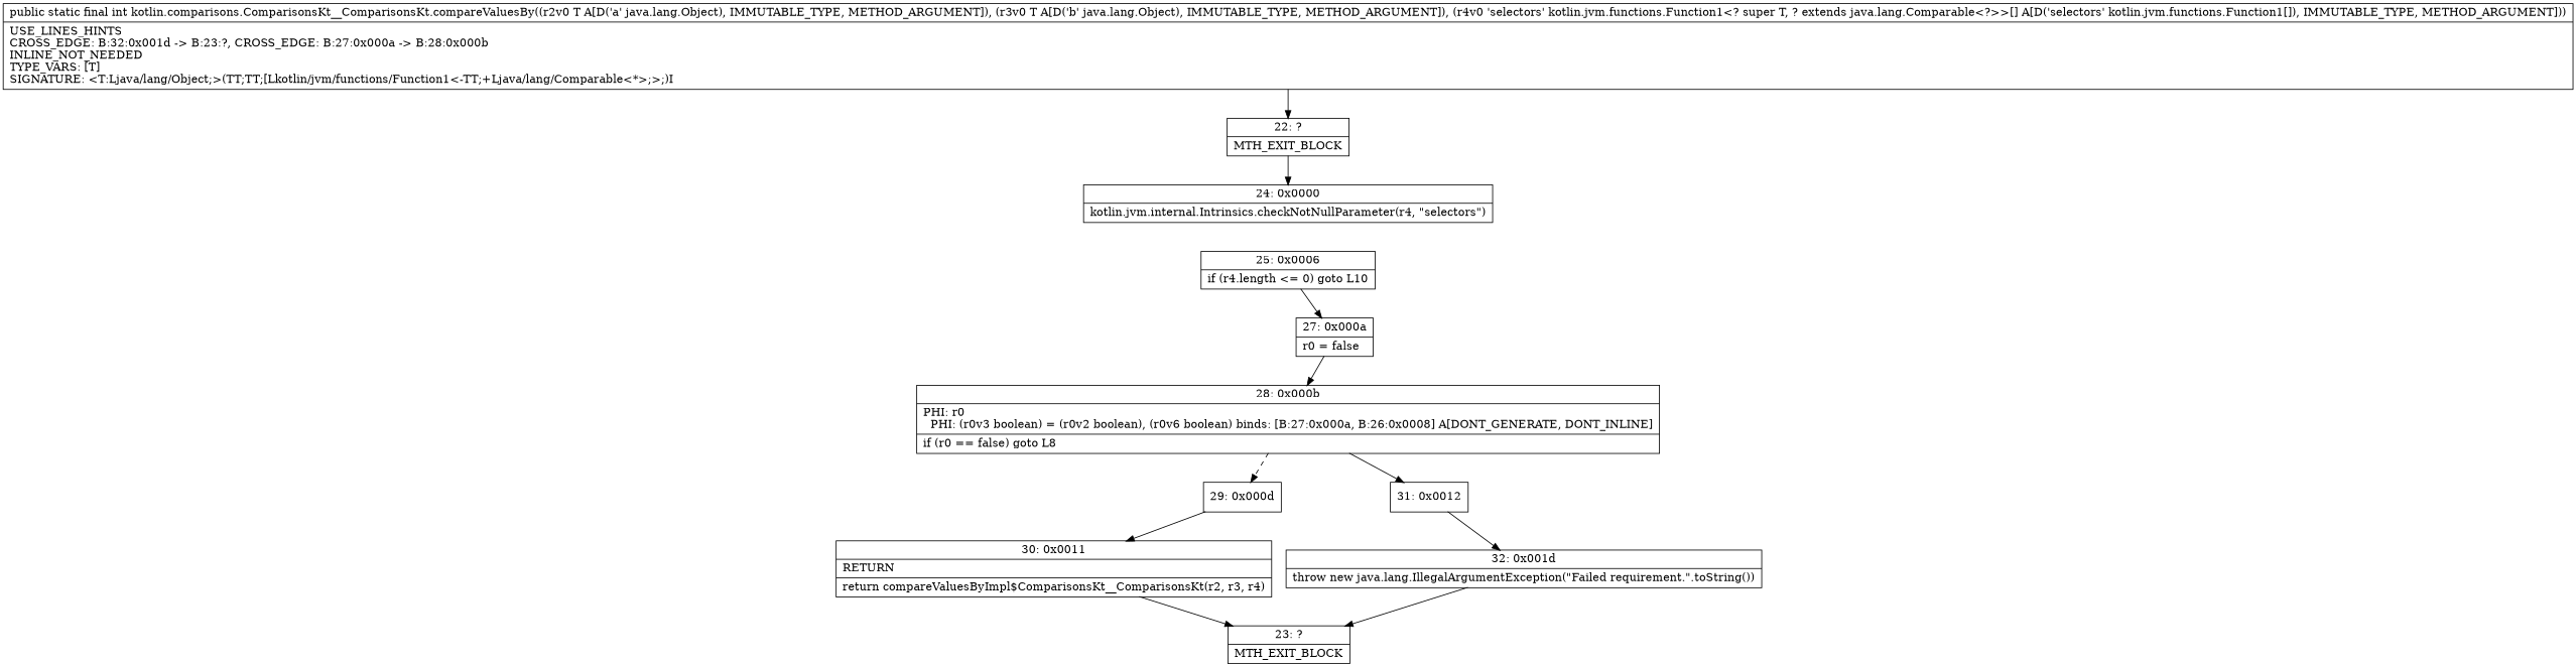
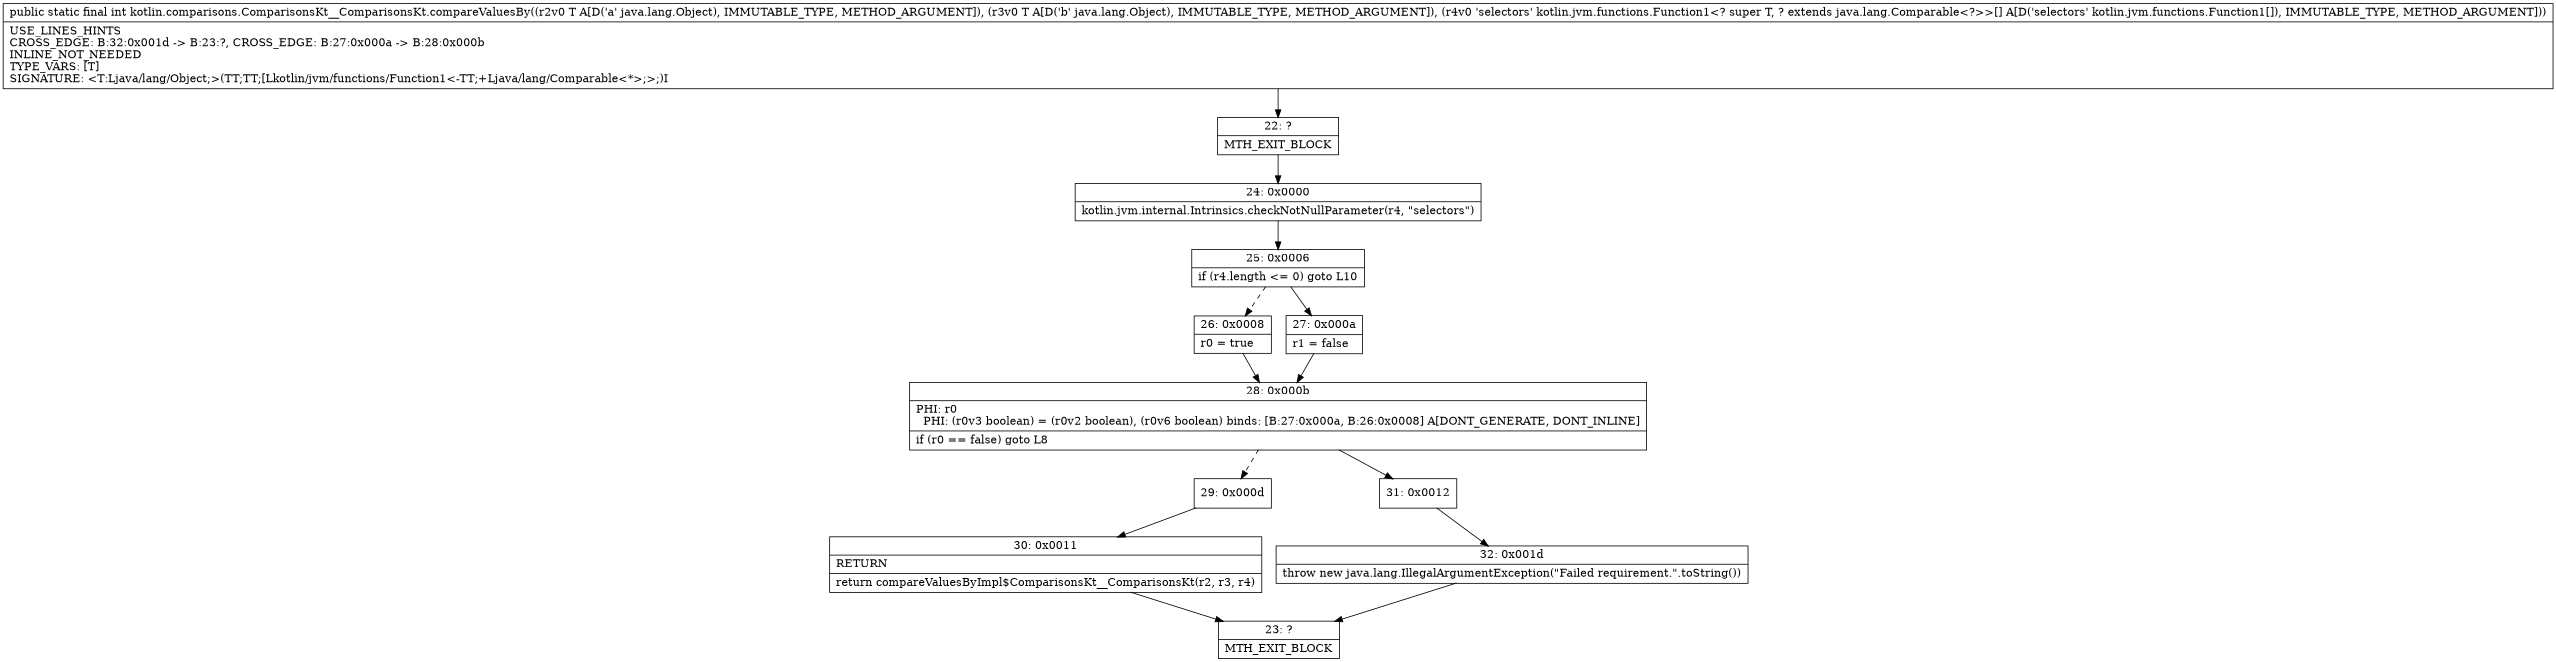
  digraph {
    node [shape=record]
    n1 [label="{22\:\ ?|MTH_EXIT_BLOCK\l}"]
    n2 [label="{24\:\ 0x0000|kotlin.jvm.internal.Intrinsics.checkNotNullParameter(r4, \"selectors\")\l}"]
    n3 [label="{25\:\ 0x0006|if (r4.length \<= 0) goto L10\l}"]
-   n5 [label="{27\:\ 0x000a|r0 = false\l}"]
+   n4 [label="{26\:\ 0x0008|r0 = true\l}"]
+   n5 [label="{27\:\ 0x000a|r1 = false\l}"]
    n6 [label="{28\:\ 0x000b|PHI: r0 \l  PHI: (r0v3 boolean) = (r0v2 boolean), (r0v6 boolean) binds: [B:27:0x000a, B:26:0x0008] A[DONT_GENERATE, DONT_INLINE]\l|if (r0 == false) goto L8\l}"]
    n7 [label="{29\:\ 0x000d}"]
    n8 [label="{31\:\ 0x0012}"]
    n9 [label="{30\:\ 0x0011|RETURN\l|return compareValuesByImpl$ComparisonsKt__ComparisonsKt(r2, r3, r4)\l}"]
    n10 [label="{32\:\ 0x001d|throw new java.lang.IllegalArgumentException(\"Failed requirement.\".toString())\l}"]
    n11 [label="{23\:\ ?|MTH_EXIT_BLOCK\l}"]
    n12 [label="{public static final int kotlin.comparisons.ComparisonsKt__ComparisonsKt.compareValuesBy((r2v0 T A[D('a' java.lang.Object), IMMUTABLE_TYPE, METHOD_ARGUMENT]), (r3v0 T A[D('b' java.lang.Object), IMMUTABLE_TYPE, METHOD_ARGUMENT]), (r4v0 'selectors' kotlin.jvm.functions.Function1\<? super T, ? extends java.lang.Comparable\<?\>\>[] A[D('selectors' kotlin.jvm.functions.Function1[]), IMMUTABLE_TYPE, METHOD_ARGUMENT]))  | USE_LINES_HINTS\lCROSS_EDGE: B:32:0x001d \-\> B:23:?, CROSS_EDGE: B:27:0x000a \-\> B:28:0x000b\lINLINE_NOT_NEEDED\lTYPE_VARS: [T]\lSIGNATURE: \<T:Ljava\/lang\/Object;\>(TT;TT;[Lkotlin\/jvm\/functions\/Function1\<\-TT;+Ljava\/lang\/Comparable\<*\>;\>;)I\l}"]
    n1 -> n2
+   n2 -> n3
+   n3 -> n4 [style=dashed]
    n3 -> n5
+   n4 -> n6
    n5 -> n6
    n6 -> n7 [style=dashed]
    n6 -> n8
    n7 -> n9
    n8 -> n10
    n9 -> n11
    n10 -> n11
    n12 -> n1
  }
